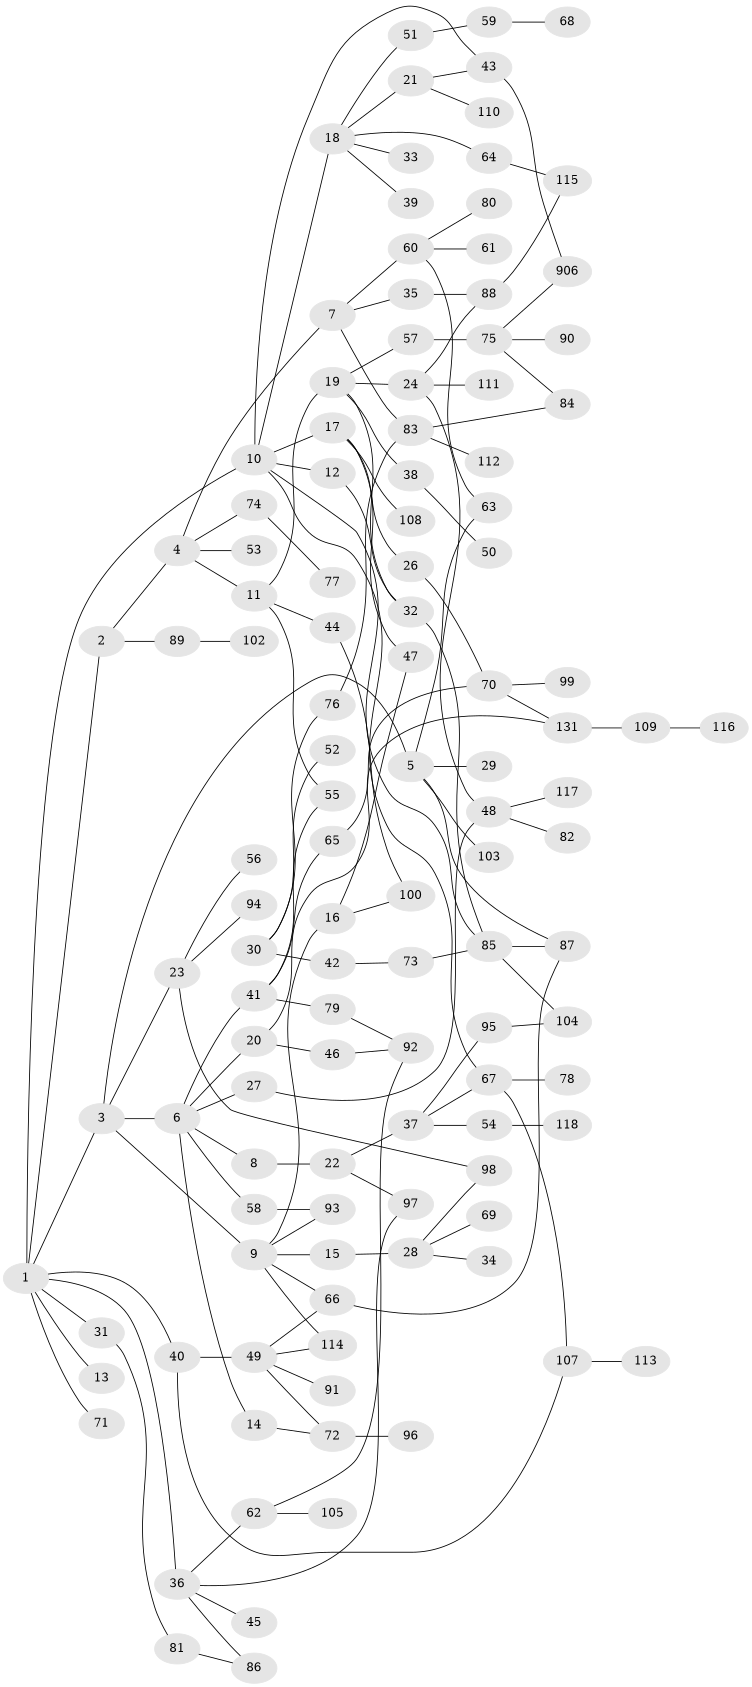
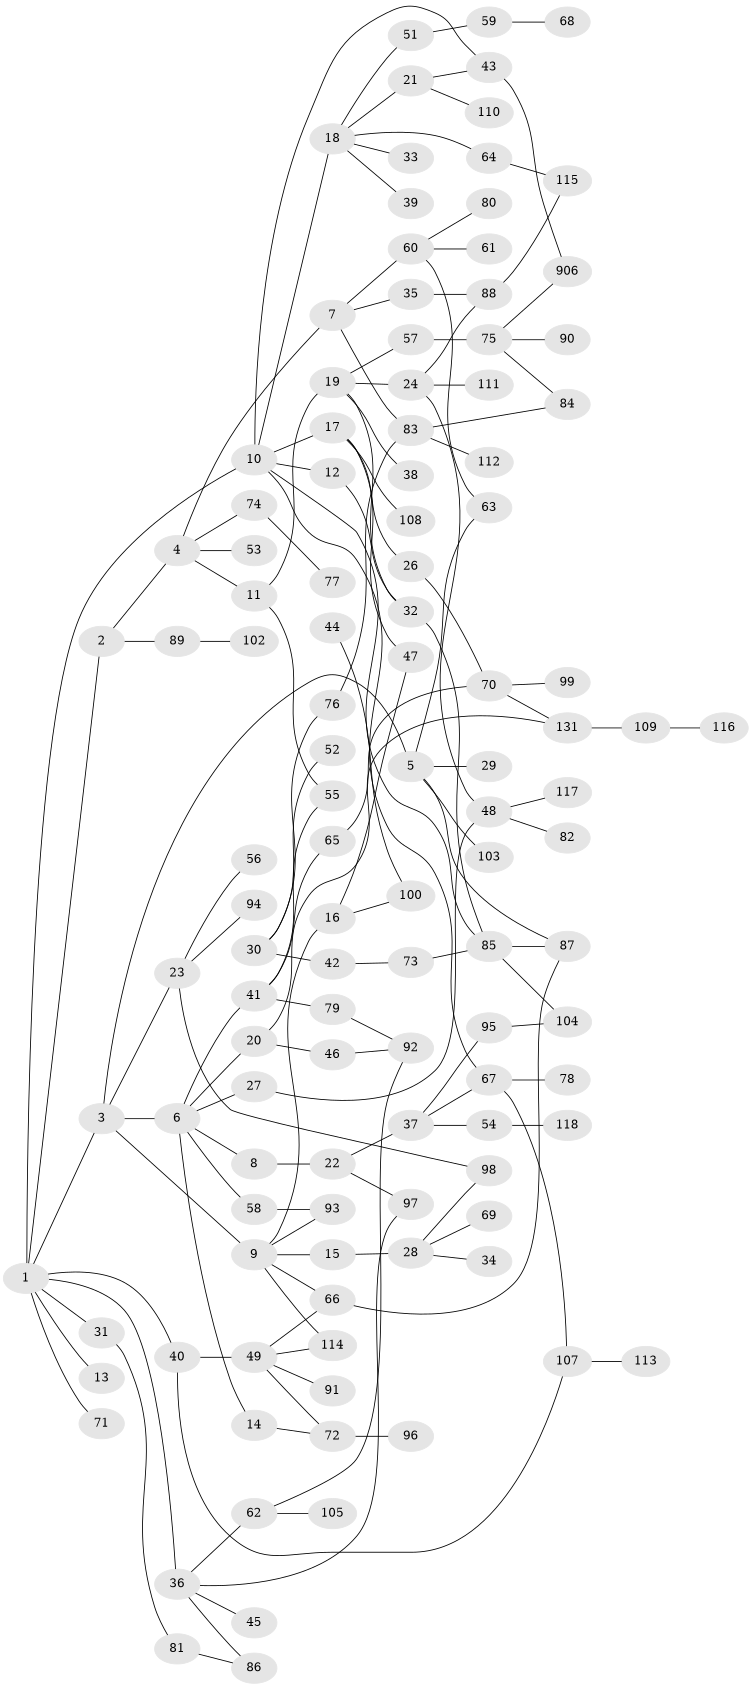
  graph {
    rankdir=LR
    node [color=gray90 style=filled]
    1
    2
    3
    10
    13
    31
    36
    40
    71
    4
    89
    5
    6
    9
    23
    12
    17
    18
    43
    67
    85
    81
    97
    45
    62
    86
    49
    107
    7
    11
    53
    74
    102
    29
    63
    87
    103
    8
    14
    20
    27
    41
    58
    15
    16
    66
    93
    114
    56
    94
    98
    35
    60
    83
    19
    44
    55
    77
    22
    72
    46
    n62 [label=131]
    48
    65
    79
    88
    61
    80
    84
    112
    37
    28
    47
    100
    32
    26
    108
    21
    33
    39
    51
    64
    n83 [label=906]
    78
    104
    24
    38
    57
    96
    34
    69
    70
    110
    59
    115
    111
-   50
    75
    92
    109
    54
    95
    82
    117
    30
    42
    52
    76
    99
    73
    105
    118
    91
    113
    68
    90
    116
    1 -- 2
    1 -- 3
    1 -- 10
    1 -- 13
    1 -- 31
    1 -- 36
    1 -- 40
    1 -- 71
    2 -- 4
    2 -- 89
    3 -- 5
    3 -- 6
    3 -- 9
    3 -- 23
    10 -- 12
    10 -- 17
    10 -- 18
    10 -- 43
    10 -- 67
    10 -- 85
    31 -- 81
    36 -- 97
    36 -- 45
    36 -- 62
    36 -- 86
    40 -- 49
    40 -- 107
    4 -- 7
    4 -- 11
    4 -- 53
    4 -- 74
    89 -- 102
    5 -- 29
    5 -- 63
    5 -- 87
    5 -- 103
    6 -- 8
    6 -- 14
    6 -- 20
    6 -- 27
    6 -- 41
    6 -- 58
    9 -- 15
    9 -- 16
    9 -- 66
    9 -- 93
    9 -- 114
    23 -- 56
    23 -- 94
    23 -- 98
    12 -- 32
    17 -- 47
    17 -- 26
    17 -- 108
    18 -- 21
    18 -- 33
    18 -- 39
    18 -- 51
    18 -- 64
    43 -- n83
    67 -- 107
    67 -- 78
    85 -- 87
    85 -- 104
    81 -- 86
    62 -- 92
    62 -- 105
    49 -- 66
    49 -- 114
    49 -- 72
    49 -- 91
    107 -- 113
    7 -- 35
    7 -- 60
    7 -- 83
    11 -- 19
-   11 -- 44
    11 -- 55
    74 -- 77
    8 -- 22
    14 -- 72
    20 -- 46
    20 -- n62
    27 -- 48
    41 -- 55
    41 -- 65
    41 -- 79
    58 -- 93
    15 -- 28
    16 -- 47
    16 -- 100
    66 -- 87
    35 -- 88
    60 -- 63
    60 -- 61
    60 -- 80
    83 -- 84
    83 -- 112
    19 -- 32
    19 -- 24
    19 -- 38
    19 -- 57
    44 -- 100
    22 -- 97
    22 -- 37
    72 -- 96
    46 -- 92
    n62 -- 109
    48 -- 82
    48 -- 117
    65 -- 70
    79 -- 92
    88 -- 115
    37 -- 67
    37 -- 54
    37 -- 95
    28 -- 98
    28 -- 34
    28 -- 69
    32 -- 85
    26 -- 70
    21 -- 43
    21 -- 110
    51 -- 59
    64 -- 115
    24 -- 48
    24 -- 88
    24 -- 111
-   38 -- 50
    57 -- 75
    70 -- n62
    70 -- 99
    59 -- 68
    75 -- 84
    75 -- n83
    75 -- 90
    109 -- 116
    54 -- 118
    95 -- 104
    30 -- 42
    30 -- 52
    30 -- 76
    42 -- 73
    76 -- 83
    73 -- 85
  }
